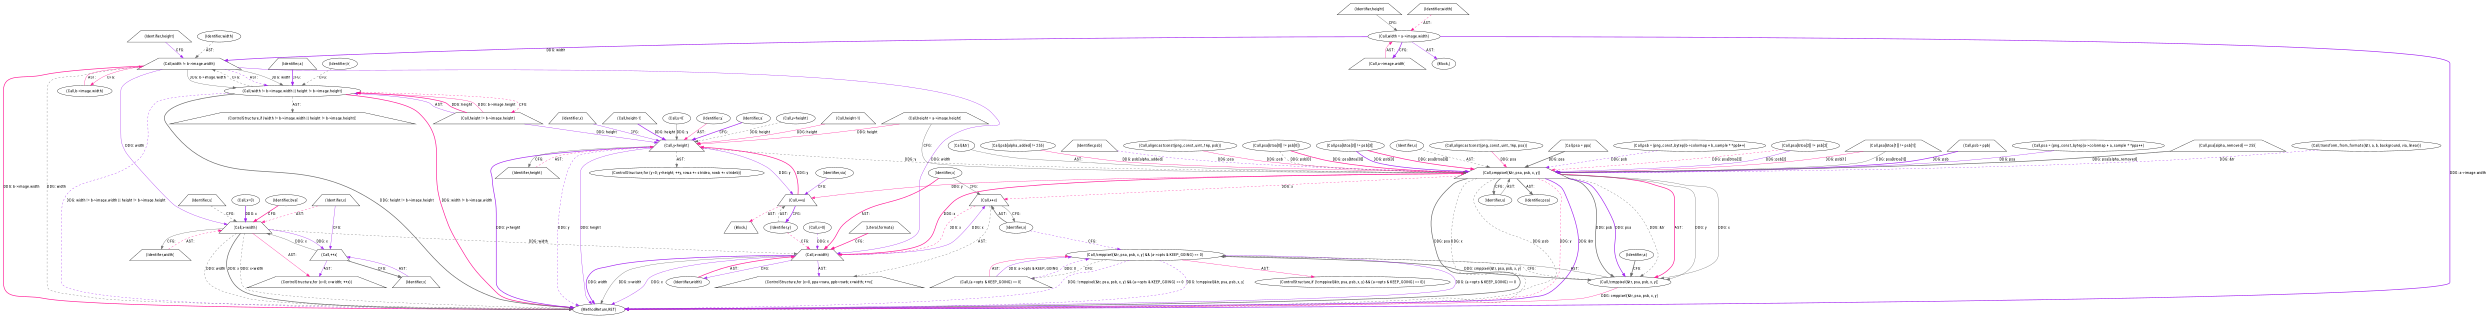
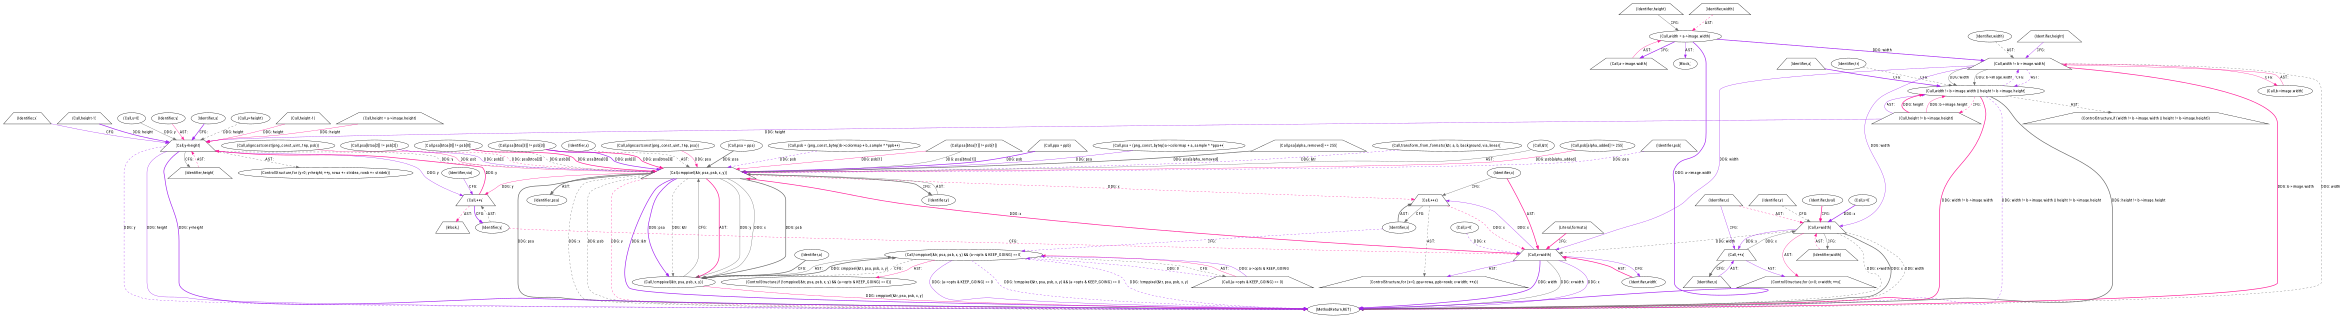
  digraph {
    fontname="Roboto Condensed"
    node [fontname="Roboto Condensed" shape=ellipse]
    edge [color=gray40 fontname="Roboto Condensed" style=solid]
    n1 [label="(Call,width != b->image.width)" shape=trapezium]
    n2 [label="(Call,width != b->image.width || height != b->image.height)"]
    n3 [label="(Call,x<width)" shape=trapezium]
    n4 [label="(Call,x<width)" shape=trapezium]
    n5 [label="(MethodReturn,RET)"]
    n6 [label="(Call,b->image.width)"]
    n7 [label="(ControlStructure,if (width != b->image.width || height != b->image.height))" shape=trapezium]
    n8 [label="(Call,height != b->image.height)" shape=trapezium]
    n9 [label="(Call,++x)" shape=trapezium]
    n10 [label="(ControlStructure,for (x=0; x<width; ++x))" shape=trapezium]
    n11 [label="(Identifier,width)" shape=trapezium]
    n12 [label="(Call,++x)" shape=trapezium]
    n13 [label="(Call,cmppixel(&tr, psa, psb, x, y))" shape=trapezium]
    n14 [label="(Identifier,width)"]
    n15 [label="(ControlStructure,for (x=0, ppa=rowa, ppb=rowb; x<width; ++x))" shape=trapezium]
    n16 [label="(Call,width = a->image.width)"]
    n17 [label="(Call,a->image.width)" shape=trapezium]
    n18 [label="(Block,)"]
    n19 [label="(Call,y<height)" shape=trapezium]
    n20 [label="(Identifier,x)" shape=trapezium]
    n21 [label="(Identifier,x)"]
    n22 [label="(Call,++y)" shape=trapezium]
    n23 [label="(Call,!cmppixel(&tr, psa, psb, x, y))"]
    n24 [label="(Identifier,y)"]
    n25 [label="(Identifier,psa)"]
    n26 [label="(Call,!cmppixel(&tr, psa, psb, x, y) && (a->opts & KEEP_GOING) == 0)"]
    n27 [label="(Identifier,y)"]
    n28 [label="(Block,)" shape=trapezium]
    n29 [label="(Identifier,height)" shape=trapezium]
    n30 [label="(ControlStructure,for (y=0; y<height; ++y, rowa += stridea, rowb += strideb))"]
    n31 [label="(Call,(a->opts & KEEP_GOING) == 0)" shape=trapezium]
    n32 [label="(ControlStructure,if (!cmppixel(&tr, psa, psb, x, y) && (a->opts & KEEP_GOING) == 0))"]
    n33 [label="(Identifier,height)" shape=trapezium]
    n34 [label="(Identifier,x)"]
    n35 [label="(Call,aligncastconst(png_const_uint_16p, psa))"]
-   n36 [label="(Call,psa = ppa)" shape=trapezium]
+   n36 [label="(Call,psa = ppa)"]
    n37 [label="(Literal,formata)" shape=trapezium]
    n38 [label="(Call,psb = (png_const_bytep)b->colormap + b_sample * *ppb++)"]
    n39 [label="(Identifier,x)" shape=trapezium]
    n40 [label="(Call,psa[btoa[1]] != psb[1])" shape=trapezium]
    n41 [label="(Identifier,x)" shape=trapezium]
    n42 [label="(Call,height-1)" shape=trapezium]
    n43 [label="(Identifier,width)" shape=trapezium]
-   n44 [label="(Call,psb = ppb)" shape=trapezium]
+   n44 [label="(Call,ppa = ppb)" shape=trapezium]
    n45 [label="(Identifier,bval)"]
    n46 [label="(Call,psa = (png_const_bytep)a->colormap + a_sample * *ppa++)"]
    n47 [label="(Identifier,width)"]
    n48 [label="(Call,psa[alpha_removed] == 255)" shape=trapezium]
    n49 [label="(Identifier,height)" shape=trapezium]
    n50 [label="(Call,y=0)"]
    n51 [label="(Identifier,a)" shape=trapezium]
    n52 [label="(Call,x=0)"]
    n53 [label="(Call,transform_from_formats(&tr, a, b, background, via_linear))"]
    n54 [label="(Call,x=0)"]
    n55 [label="(Call,&tr)"]
    n56 [label="(Identifier,a)"]
    n57 [label="(Call,psb[alpha_added] != 255)"]
    n58 [label="(Identifier,psb)" shape=trapezium]
    n59 [label="(Call,aligncastconst(png_const_uint_16p, psb))"]
    n60 [label="(Identifier,y)"]
    n61 [label="(Identifier,y)" shape=trapezium]
    n62 [label="(Identifier,a)"]
    n63 [label="(Identifier,via)"]
    n64 [label="(Call,y<height)"]
    n65 [label="(Identifier,x)"]
    n66 [label="(Call,height-1)" shape=trapezium]
    n67 [label="(Call,psa[btoa[2]] != psb[2])"]
    n68 [label="(Call,psa[btoa[0]] != psb[0])"]
    n69 [label="(Call,psa[btoa[3]] != psb[3])"]
    n70 [label="(Call,height = a->image.height)" shape=trapezium]
    n71 [label="(Identifier,tr)"]
    n1 -> n2 [color=purple label="AST: " style=dashed]
    n1 -> n2 [label="DDG: width"]
    n1 -> n2 [label="DDG: b->image.width"]
    n1 -> n3 [color=purple label="DDG: width"]
    n1 -> n4 [color=purple label="DDG: width"]
    n1 -> n5 [color=deeppink label="DDG: b->image.width" style=bold]
    n1 -> n5 [label="DDG: width" style=dashed]
    n1 -> n6 [color=deeppink label="CFG: "]
-   n2 -> n1 [label="CFG: " style=dashed]
+   n2 -> n1 [color=purple label="CFG: " style=dashed]
    n2 -> n5 [color=deeppink label="DDG: width != b->image.width" style=bold]
    n2 -> n5 [color=purple label="DDG: width != b->image.width || height != b->image.height" style=dashed]
    n2 -> n5 [label="DDG: height != b->image.height" style=bold]
    n2 -> n7 [label="AST: " style=dashed]
    n2 -> n8 [color=deeppink label="CFG: " style=dashed]
    n3 -> n4 [label="DDG: width" style=dashed]
    n3 -> n5 [label="DDG: x<width" style=dashed]
    n3 -> n5 [label="DDG: x" style=bold]
    n3 -> n5 [label="DDG: width" style=dashed]
    n3 -> n9 [color=purple label="DDG: x"]
    n3 -> n10 [color=deeppink label="AST: "]
    n3 -> n11 [label="CFG: "]
    n4 -> n5 [color=purple label="DDG: width" style=bold]
    n4 -> n5 [label="DDG: x<width"]
    n4 -> n5 [color=purple label="DDG: x"]
    n4 -> n12 [color=purple label="DDG: x"]
    n4 -> n13 [color=deeppink label="DDG: x" style=bold]
    n4 -> n14 [color=purple label="CFG: "]
    n4 -> n15 [color=purple label="AST: "]
    n6 -> n1 [color=deeppink label="AST: "]
    n8 -> n2 [color=purple label="AST: "]
    n8 -> n2 [color=deeppink label="DDG: height" style=bold]
    n8 -> n2 [color=deeppink label="DDG: b->image.height"]
    n8 -> n19 [color=purple label="DDG: height"]
    n9 -> n3 [label="DDG: x"]
    n9 -> n10 [color=purple label="AST: "]
    n9 -> n20 [label="CFG: " style=bold]
    n11 -> n3 [color=deeppink label="AST: " style=dashed]
    n12 -> n4 [color=deeppink label="DDG: x" style=dashed]
    n12 -> n15 [label="AST: " style=dashed]
    n12 -> n21 [label="CFG: "]
    n13 -> n5 [label="DDG: psa" style=bold]
    n13 -> n5 [label="DDG: x" style=dashed]
    n13 -> n5 [label="DDG: psb" style=dashed]
    n13 -> n5 [color=deeppink label="DDG: y" style=dashed]
    n13 -> n5 [color=purple label="DDG: &tr" style=bold]
    n13 -> n12 [color=deeppink label="DDG: x" style=dashed]
    n13 -> n22 [color=deeppink label="DDG: y"]
    n13 -> n23 [color=deeppink label="AST: " style=bold]
    n13 -> n23 [label="DDG: y"]
    n13 -> n23 [label="DDG: x"]
    n13 -> n23 [label="DDG: psb" style=bold]
    n13 -> n23 [color=purple label="DDG: psa" style=bold]
    n13 -> n23 [label="DDG: &tr" style=dashed]
    n13 -> n24 [label="CFG: " style=bold]
    n13 -> n25 [label="AST: " style=bold]
    n14 -> n4 [color=deeppink label="AST: " style=bold]
    n16 -> n1 [color=purple label="DDG: width" style=bold]
    n16 -> n5 [color=purple label="DDG: a->image.width" style=bold]
    n16 -> n17 [color=purple label="CFG: " style=bold]
    n16 -> n18 [color=purple label="AST: "]
    n17 -> n16 [color=deeppink label="AST: "]
    n19 -> n5 [color=purple label="DDG: y<height" style=bold]
    n19 -> n5 [color=purple label="DDG: y" style=dashed]
    n19 -> n5 [color=purple label="DDG: height"]
    n19 -> n13 [label="DDG: y" style=dashed]
    n19 -> n22 [color=purple label="DDG: y"]
    n19 -> n29 [label="CFG: "]
    n19 -> n30 [label="AST: " style=dashed]
    n20 -> n9 [color=purple label="AST: "]
    n21 -> n12 [label="AST: " style=bold]
    n21 -> n26 [color=purple label="CFG: " style=dashed]
    n22 -> n19 [color=deeppink label="DDG: y" style=bold]
    n22 -> n27 [color=purple label="CFG: " style=bold]
    n22 -> n28 [color=deeppink label="AST: " style=dashed]
    n23 -> n5 [color=deeppink label="DDG: cmppixel(&tr, psa, psb, x, y)"]
-   n70 -> n13 [label="CFG: "]
+   n23 -> n13 [label="CFG: "]
    n23 -> n26 [label="AST: "]
    n23 -> n26 [label="DDG: cmppixel(&tr, psa, psb, x, y)" style=bold]
    n24 -> n13 [label="AST: "]
    n26 -> n5 [color=purple label="DDG: (a->opts & KEEP_GOING) == 0"]
    n26 -> n5 [color=purple label="DDG: !cmppixel(&tr, psa, psb, x, y) && (a->opts & KEEP_GOING) == 0" style=dashed]
    n26 -> n5 [color=purple label="DDG: !cmppixel(&tr, psa, psb, x, y)" style=dashed]
    n26 -> n23 [label="CFG: " style=dashed]
    n26 -> n31 [label="CFG: " style=dashed]
    n26 -> n32 [color=deeppink label="AST: "]
    n27 -> n4 [color=deeppink label="CFG: " style=dashed]
    n27 -> n22 [label="AST: " style=dashed]
    n29 -> n19 [color=deeppink label="AST: " style=dashed]
    n31 -> n26 [color=deeppink label="AST: "]
    n31 -> n26 [color=purple label="DDG: a->opts & KEEP_GOING"]
    n31 -> n26 [color=purple label="DDG: 0" style=dashed]
    n33 -> n16 [label="CFG: "]
    n34 -> n13 [label="AST: " style=dashed]
    n35 -> n13 [color=deeppink label="DDG: psa"]
    n36 -> n13 [label="DDG: psa" style=bold]
    n37 -> n4 [color=deeppink label="CFG: " style=bold]
    n38 -> n13 [color=purple label="DDG: psb" style=dashed]
    n39 -> n3 [color=deeppink label="AST: " style=dashed]
    n39 -> n9 [color=purple label="CFG: "]
    n40 -> n13 [label="DDG: psa[btoa[1]]"]
    n40 -> n13 [color=deeppink label="DDG: psb[1]"]
    n41 -> n19 [color=purple label="CFG: "]
    n42 -> n19 [color=purple label="DDG: height" style=bold]
    n43 -> n16 [color=deeppink label="AST: " style=dashed]
    n44 -> n13 [color=purple label="DDG: psb" style=bold]
    n45 -> n3 [color=deeppink label="CFG: " style=bold]
    n46 -> n13 [color=purple label="DDG: psa"]
    n47 -> n1 [label="AST: " style=dashed]
    n48 -> n13 [label="DDG: psa[alpha_removed]" style=bold]
    n49 -> n1 [color=purple label="CFG: "]
    n50 -> n19 [label="DDG: y"]
    n51 -> n2 [color=purple label="CFG: " style=bold]
    n52 -> n3 [color=purple label="DDG: x" style=bold]
    n53 -> n13 [color=purple label="DDG: &tr" style=dashed]
    n54 -> n4 [color=purple label="DDG: x" style=dashed]
    n55 -> n13 [label="AST: "]
    n56 -> n23 [label="CFG: " style=bold]
    n57 -> n13 [color=deeppink label="DDG: psb[alpha_added]"]
    n58 -> n13 [color=purple label="DDG: psa" style=dashed]
    n59 -> n13 [color=deeppink label="DDG: psb"]
    n60 -> n19 [color=deeppink label="AST: "]
    n61 -> n3 [label="CFG: " style=dashed]
    n62 -> n19 [color=purple label="CFG: " style=bold]
    n63 -> n22 [color=purple label="CFG: "]
    n64 -> n19 [label="DDG: height" style=dashed]
    n65 -> n4 [color=deeppink label="AST: " style=bold]
    n65 -> n12 [label="CFG: "]
    n66 -> n19 [color=deeppink label="DDG: height"]
    n67 -> n13 [color=deeppink label="DDG: psa[btoa[2]]" style=dashed]
    n67 -> n13 [color=purple label="DDG: psb[2]"]
    n68 -> n13 [color=deeppink label="DDG: psa[btoa[0]]" style=bold]
    n68 -> n13 [label="DDG: psb[0]" style=dashed]
    n69 -> n13 [color=deeppink label="DDG: psa[btoa[3]]" style=bold]
    n69 -> n13 [color=purple label="DDG: psb[3]" style=bold]
    n70 -> n19 [color=deeppink label="DDG: height"]
    n71 -> n2 [label="CFG: " style=dashed]
  }
